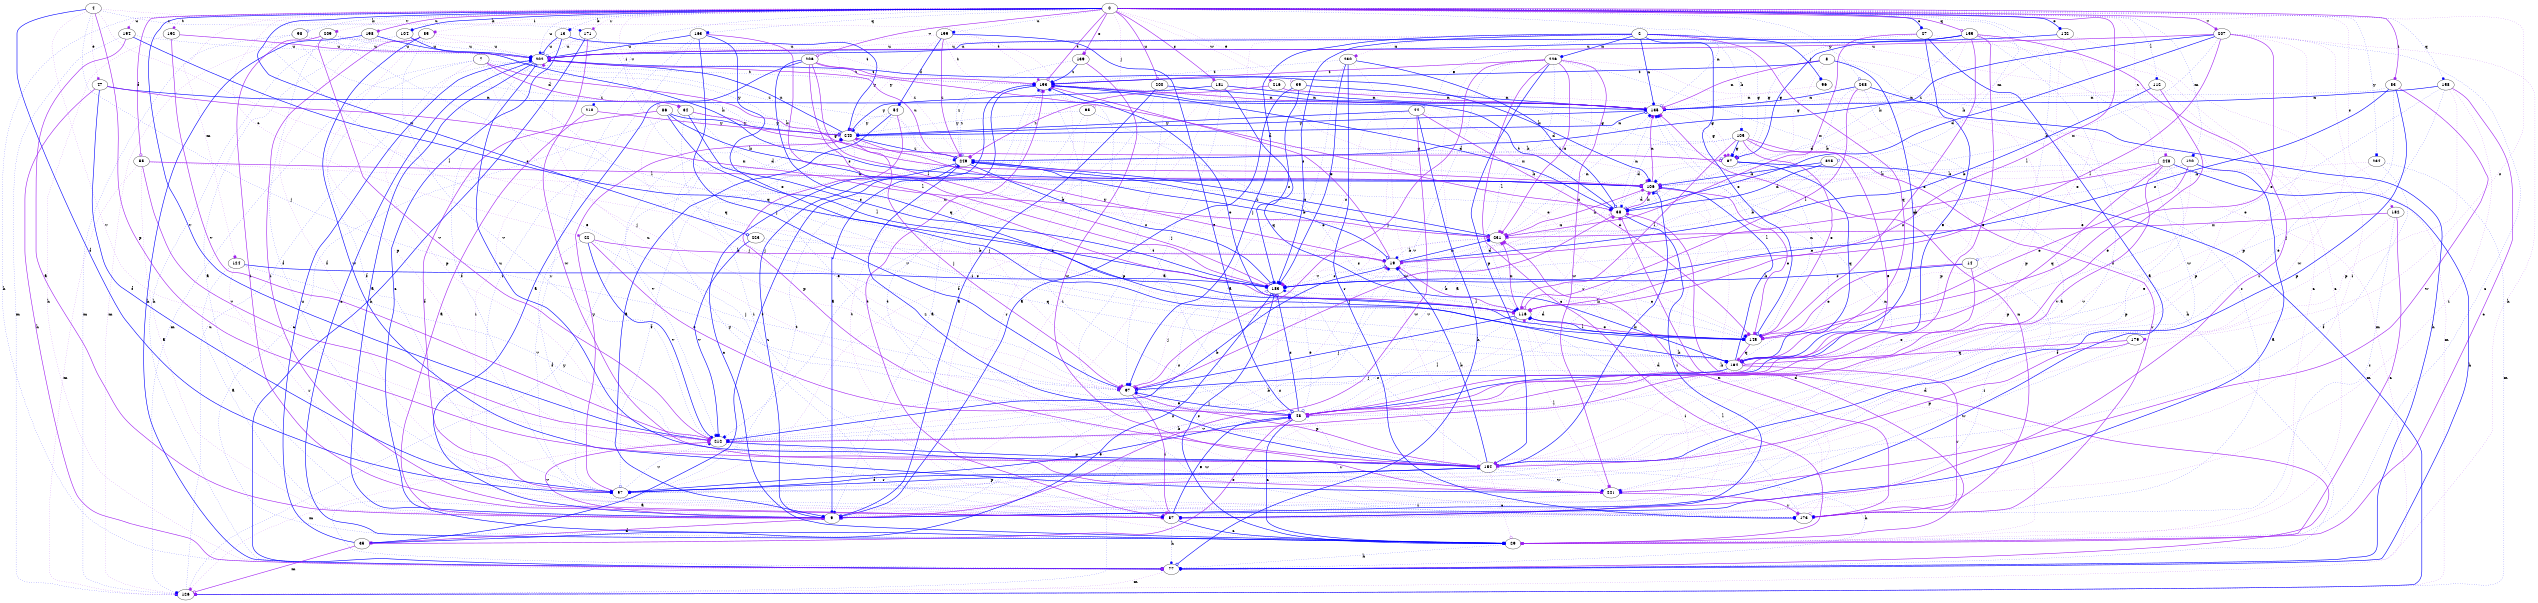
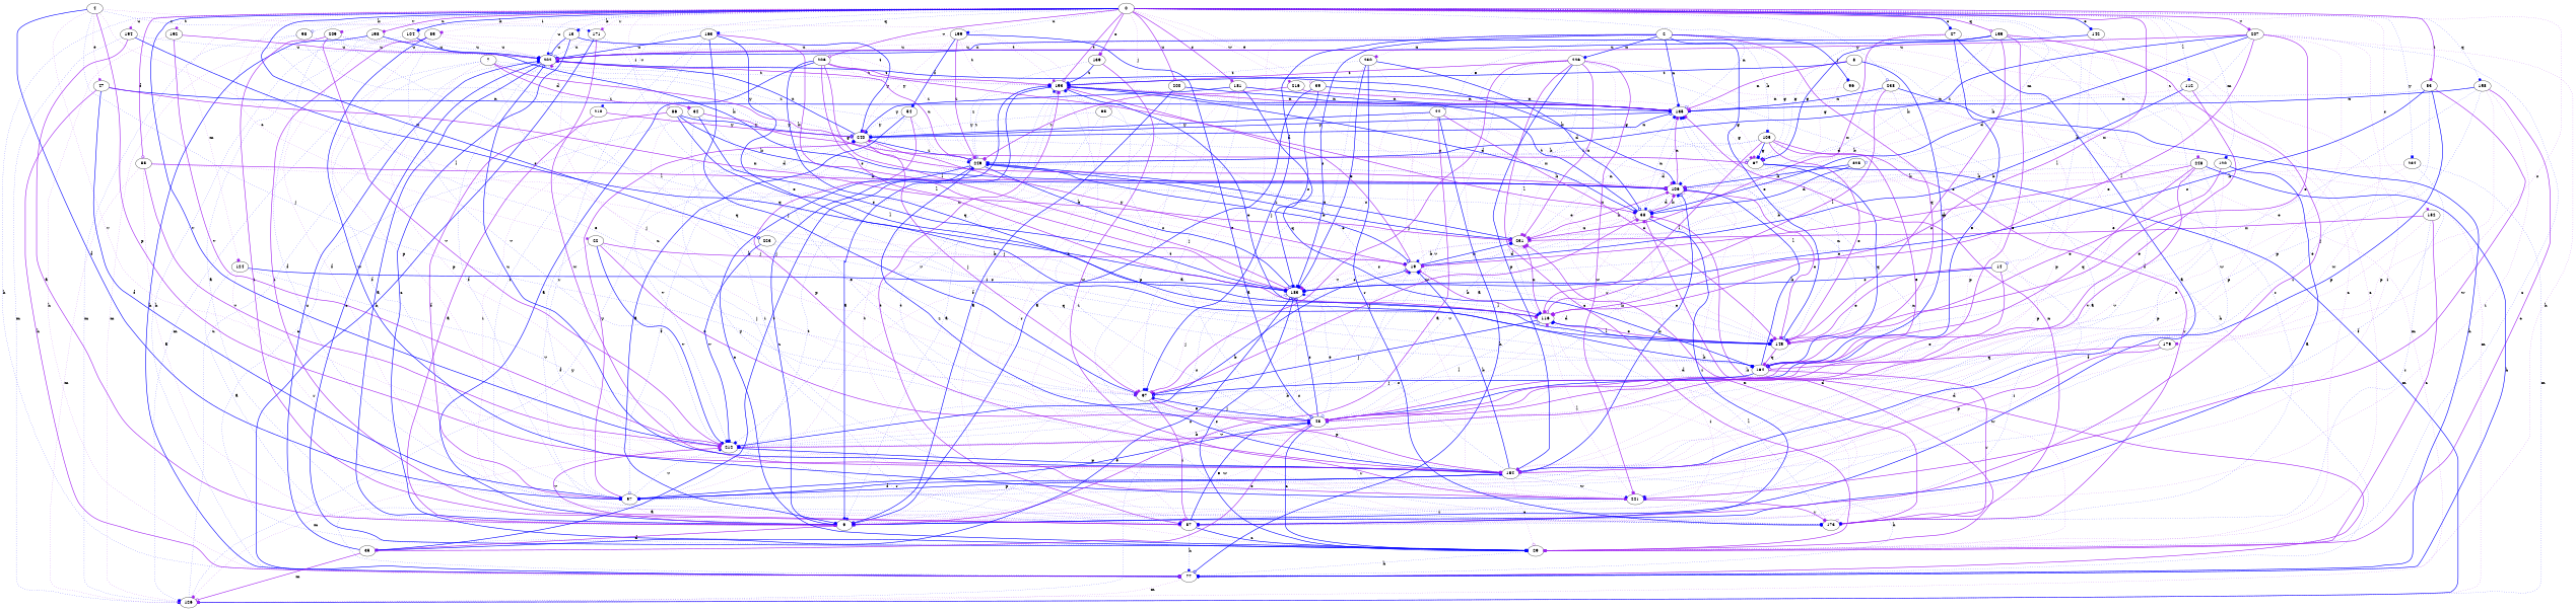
  strict digraph {
    edge [arrowhead=box color=blue style=dotted]
    0
    13
    14
    22
    27
    39
    55
    77
    83
    85
    86
    95
    98
    104
    112
    116
    120
    124
    n19 [label=825]
    135
    139
    142
    155
    158
    163
    171
    179
    181
    182
    192
    193
    194
    198
    199
    200
    202
    206
    207
    209
    210
    212
    216
    223
    234
    238
    248
    29
    240
    145
    183
    48
    87
    97
    57
    19
    9
    67
    231
    54
    154
    106
    126
    38
    221
    249
    173
    164
    2
    44
    96
    105
    226
    230
    35
    4
    47
    7
    34
    8
    0 -> 13 [label=b]
    0 -> 14 [arrowhead=odot label=b]
    0 -> 22 [arrowhead=dot color=purple label=c]
    0 -> 27 [arrowhead=dot label=c style=bold]
    0 -> 39 [arrowhead=odot color=purple label=e]
    0 -> 55 [arrowhead=odot color=purple label=f style=bold]
    0 -> 77 [label=h]
    0 -> 83 [arrowhead=dot color=purple label=i style=bold]
    0 -> 85 [color=purple label=i]
    0 -> 86 [arrowhead=odot color=purple label=i]
    0 -> 95 [arrowhead=odot color=purple label=j]
    0 -> 98 [arrowhead=odot label=k]
    0 -> 104 [arrowhead=dot label=k style=bold]
    0 -> 112 [arrowhead=dot label=l]
    0 -> 116 [color=purple label=l style=bold]
    0 -> 120 [label=m]
    0 -> 124 [color=purple label=m]
    0 -> n19 [arrowhead=odot label=m]
    0 -> 135 [arrowhead=odot label=n]
    0 -> 139 [color=purple label=o style=bold]
    0 -> 142 [arrowhead=dot label=o style=bold]
    0 -> 155 [arrowhead=odot color=purple label=q style=bold]
    0 -> 158 [arrowhead=dot label=q]
    0 -> 163 [label=q]
    0 -> 171 [arrowhead=dot color=purple label=r]
    0 -> 179 [color=purple label=s]
    0 -> 181 [arrowhead=dot color=purple label=s style=bold]
    0 -> 182 [arrowhead=dot color=purple label=s]
    0 -> 192 [arrowhead=dot color=purple label=t]
    0 -> 193 [arrowhead=odot color=purple label=t style=bold]
    0 -> 194 [arrowhead=dot color=purple label=u]
    0 -> 198 [arrowhead=dot color=purple label=u style=bold]
    0 -> 199 [label=u]
    0 -> 200 [arrowhead=odot color=purple label=u style=bold]
    0 -> 202 [arrowhead=dot label=u]
    0 -> 206 [arrowhead=odot color=purple label=v style=bold]
    0 -> 207 [arrowhead=dot color=purple label=v style=bold]
    0 -> 209 [color=purple label=v]
    0 -> 210 [arrowhead=dot label=v]
    0 -> 212 [arrowhead=dot label=v style=bold]
    0 -> 216 [arrowhead=dot color=purple label=w]
    0 -> 223 [arrowhead=odot label=x style=bold]
    0 -> 234 [label=y]
    0 -> 238 [arrowhead=odot label=y]
    0 -> 248 [color=purple label=z]
    13 -> 202 [arrowhead=odot label=u style=bold]
    13 -> 29 [arrowhead=dot label=c style=bold]
    13 -> 240 [label=y style=bold]
    14 -> 145 [arrowhead=dot color=purple label=o style=bold]
    14 -> 183 [label=s style=bold]
    14 -> 48 [color=purple label=e style=bold]
    14 -> 87 [arrowhead=dot label=i]
    22 -> 212 [arrowhead=dot label=v style=bold]
    22 -> 48 [arrowhead=dot color=purple label=e style=bold]
    22 -> 97 [arrowhead=odot label=j]
    22 -> 57 [label=f]
    22 -> 19 [color=purple label=b style=bold]
    27 -> 202 [arrowhead=dot color=purple label=u]
    27 -> 29 [arrowhead=odot color=purple label=c]
    27 -> 48 [arrowhead=odot label=e style=bold]
    27 -> 9 [label=a style=bold]
    27 -> 67 [arrowhead=dot label=g]
    27 -> 231 [arrowhead=odot color=purple label=x style=bold]
    39 -> 135 [arrowhead=dot label=n style=bold]
    39 -> 183 [label=s style=bold]
    39 -> 9 [label=a style=bold]
    55 -> 212 [color=purple label=v style=bold]
    55 -> 9 [color=purple label=a]
    55 -> 231 [arrowhead=odot color=purple label=x]
    55 -> 106 [arrowhead=odot color=purple label=k style=bold]
    55 -> 126 [arrowhead=odot color=purple label=m]
    77 -> 193 [arrowhead=dot label=t]
    77 -> 126 [arrowhead=dot color=purple label=m]
    77 -> 38 [arrowhead=dot color=purple label=d style=bold]
    83 -> 135 [arrowhead=odot label=n]
    83 -> 183 [arrowhead=dot label=s style=bold]
    83 -> 48 [label=e]
    83 -> 154 [arrowhead=odot label=p style=bold]
    83 -> 221 [color=purple label=w style=bold]
    85 -> 202 [arrowhead=odot color=purple label=u]
    85 -> 212 [arrowhead=odot label=v]
    85 -> 87 [arrowhead=dot color=purple label=i style=bold]
    85 -> 57 [arrowhead=odot color=purple label=f]
    85 -> 9 [arrowhead=dot label=a]
    85 -> 154 [color=purple label=p]
    85 -> 221 [arrowhead=odot label=w style=bold]
    85 -> 249 [arrowhead=odot color=purple label=z]
    86 -> 116 [arrowhead=dot label=l style=bold]
    86 -> 240 [arrowhead=odot label=y style=bold]
    86 -> 97 [color=purple label=j]
    86 -> 57 [arrowhead=odot color=purple label=f style=bold]
    86 -> 106 [label=k style=bold]
    95 -> 240 [arrowhead=odot label=y]
    95 -> 145 [arrowhead=odot label=o]
    95 -> 9 [arrowhead=dot label=a]
    95 -> 173 [arrowhead=dot color=purple label=r]
    98 -> 202 [label=u]
    98 -> 48 [arrowhead=dot label=e]
    98 -> 126 [arrowhead=odot label=m]
    98 -> 249 [label=z]
    104 -> 77 [label=h]
    104 -> 202 [arrowhead=dot label=u]
    104 -> 106 [label=k style=bold]
    112 -> 135 [arrowhead=dot color=purple label=n]
    112 -> 48 [arrowhead=odot color=purple label=e style=bold]
    112 -> 19 [arrowhead=odot label=b style=bold]
    112 -> 154 [arrowhead=dot color=purple label=p]
    116 -> 145 [color=purple label=o style=bold]
    116 -> 87 [arrowhead=odot color=purple label=i]
    116 -> 97 [label=j style=bold]
    116 -> 19 [arrowhead=dot color=purple label=b style=bold]
    116 -> 231 [color=purple label=x style=bold]
    120 -> 212 [color=purple label=v]
    120 -> 145 [arrowhead=dot color=purple label=o style=bold]
    120 -> 183 [arrowhead=odot label=s]
    120 -> 9 [label=a style=bold]
    120 -> 106 [arrowhead=dot color=purple label=k]
    124 -> 212 [arrowhead=odot label=v]
    124 -> 183 [label=s style=bold]
    124 -> 9 [label=a]
    124 -> 173 [arrowhead=odot color=purple label=r]
    n19 -> 116 [color=purple label=l]
    n19 -> 19 [arrowhead=dot label=b]
    n19 -> 154 [arrowhead=odot color=purple label=p]
    n19 -> 106 [label=k style=bold]
    n19 -> 38 [arrowhead=dot label=d style=bold]
    135 -> 240 [arrowhead=dot label=y style=bold]
    135 -> 67 [color=purple label=g]
    139 -> 193 [arrowhead=dot label=t style=bold]
    139 -> 221 [arrowhead=dot color=purple label=w style=bold]
    139 -> 249 [arrowhead=odot label=z]
    142 -> 202 [label=u style=bold]
    142 -> 145 [color=purple label=o]
    142 -> 48 [color=purple label=e]
    142 -> 87 [arrowhead=dot color=purple label=i]
    142 -> 106 [arrowhead=dot color=purple label=k]
    155 -> 202 [label=u style=bold]
    155 -> 145 [arrowhead=odot color=purple label=o style=bold]
    155 -> 48 [color=purple label=e style=bold]
    155 -> 87 [arrowhead=dot color=purple label=i style=bold]
    155 -> 57 [label=f]
    155 -> 19 [arrowhead=odot color=purple label=b]
    155 -> 67 [label=g style=bold]
    155 -> 106 [label=k]
    155 -> 221 [label=w]
    158 -> 135 [arrowhead=dot label=n style=bold]
    158 -> 29 [color=purple label=c style=bold]
    158 -> 145 [label=o]
    158 -> 87 [color=purple label=i]
    158 -> 97 [arrowhead=odot label=j]
    158 -> 154 [arrowhead=odot color=purple label=p]
    163 -> 202 [arrowhead=dot label=u style=bold]
    163 -> 145 [label=o style=bold]
    163 -> 183 [color=purple label=s style=bold]
    163 -> 87 [arrowhead=dot label=i]
    163 -> 97 [arrowhead=odot label=j style=bold]
    163 -> 173 [label=r]
    171 -> 77 [arrowhead=dot label=h style=bold]
    171 -> 202 [arrowhead=odot label=u]
    171 -> 221 [arrowhead=odot color=purple label=w style=bold]
    171 -> 164 [label=q]
    179 -> 154 [arrowhead=odot color=purple label=p style=bold]
    179 -> 221 [label=w]
    179 -> 164 [arrowhead=odot color=purple label=q style=bold]
    181 -> 135 [label=n style=bold]
    181 -> 240 [arrowhead=odot label=y style=bold]
    181 -> 87 [arrowhead=dot color=purple label=i]
    181 -> 97 [arrowhead=dot label=j]
    181 -> 57 [arrowhead=odot color=purple label=f]
    181 -> 67 [arrowhead=dot color=purple label=g]
    181 -> 164 [label=q style=bold]
    182 -> 29 [arrowhead=odot color=purple label=c style=bold]
    182 -> 57 [arrowhead=dot color=purple label=f]
    182 -> 231 [color=purple label=x style=bold]
    182 -> 173 [arrowhead=dot label=r]
    192 -> 77 [arrowhead=odot color=purple label=h]
    192 -> 202 [arrowhead=odot color=purple label=u style=bold]
    192 -> 212 [arrowhead=dot color=purple label=v style=bold]
    193 -> 135 [color=purple label=n style=bold]
    193 -> 145 [arrowhead=dot label=o style=bold]
    193 -> 48 [label=e]
    193 -> 9 [arrowhead=dot label=a style=bold]
    193 -> 67 [arrowhead=odot label=g]
    193 -> 38 [label=d style=bold]
    193 -> 249 [arrowhead=odot label=z]
    194 -> 202 [label=u]
    194 -> 183 [arrowhead=odot label=s style=bold]
    194 -> 9 [arrowhead=dot color=purple label=a style=bold]
    194 -> 126 [label=m]
    198 -> 77 [arrowhead=odot label=h style=bold]
    198 -> 202 [arrowhead=dot label=u style=bold]
    198 -> 249 [arrowhead=odot label=z]
    199 -> 193 [color=purple label=t]
    199 -> 202 [arrowhead=dot color=purple label=u]
    199 -> 240 [arrowhead=dot color=purple label=y]
    199 -> 48 [arrowhead=odot label=e style=bold]
    199 -> 87 [arrowhead=dot color=purple label=i]
    199 -> 54 [arrowhead=dot label=f style=bold]
    199 -> 249 [arrowhead=dot color=purple label=z style=bold]
    200 -> 135 [arrowhead=dot label=n style=bold]
    200 -> 212 [label=v]
    200 -> 9 [arrowhead=odot label=a style=bold]
    200 -> 231 [color=purple label=x]
    200 -> 154 [label=p]
    202 -> 193 [arrowhead=odot color=purple label=t]
    202 -> 29 [arrowhead=dot label=c style=bold]
    202 -> 57 [label=f]
    202 -> 9 [arrowhead=odot label=a style=bold]
    202 -> 106 [label=k style=bold]
    206 -> 116 [arrowhead=dot color=purple label=l style=bold]
    206 -> 193 [arrowhead=dot color=purple label=t style=bold]
    206 -> 183 [arrowhead=odot color=purple label=l style=bold]
    206 -> 9 [arrowhead=dot label=a style=bold]
    206 -> 38 [color=purple label=d style=bold]
    206 -> 164 [arrowhead=odot label=q style=bold]
    207 -> 77 [arrowhead=dot color=purple label=h]
    207 -> 116 [color=purple label=l style=bold]
    207 -> 202 [arrowhead=odot color=purple label=u style=bold]
    207 -> 29 [arrowhead=odot label=c]
    207 -> 145 [arrowhead=dot color=purple label=o style=bold]
    207 -> 231 [arrowhead=dot label=x]
    207 -> 154 [arrowhead=dot color=purple label=p]
    207 -> 38 [label=d style=bold]
    207 -> 221 [arrowhead=odot color=purple label=w]
    207 -> 249 [label=z style=bold]
    209 -> 116 [arrowhead=odot label=l]
    209 -> 193 [arrowhead=dot color=purple label=t]
    209 -> 202 [label=u]
    209 -> 212 [arrowhead=dot color=purple label=v style=bold]
    209 -> 87 [arrowhead=odot color=purple label=i style=bold]
    209 -> 57 [arrowhead=odot label=f]
    209 -> 126 [color=purple label=m]
    210 -> 240 [arrowhead=odot color=purple label=y style=bold]
    210 -> 87 [color=purple label=i]
    210 -> 9 [color=purple label=a style=bold]
    212 -> 183 [arrowhead=odot label=s]
    212 -> 19 [arrowhead=odot label=b style=bold]
    212 -> 154 [arrowhead=odot label=p style=bold]
    212 -> 126 [color=purple label=m]
    212 -> 221 [color=purple label=w]
    212 -> 173 [arrowhead=odot label=r]
    216 -> 135 [arrowhead=dot color=purple label=n style=bold]
    216 -> 145 [color=purple label=o]
    216 -> 249 [color=purple label=z style=bold]
    223 -> 212 [label=v style=bold]
    223 -> 19 [arrowhead=dot label=b]
    223 -> 164 [arrowhead=odot label=q]
    234 -> 48 [arrowhead=dot color=purple label=e]
    234 -> 57 [arrowhead=odot label=f]
    234 -> 106 [arrowhead=dot color=purple label=k]
    234 -> 126 [arrowhead=odot label=m]
    238 -> 77 [arrowhead=odot label=h style=bold]
    238 -> 116 [arrowhead=odot color=purple label=l style=bold]
    238 -> 135 [arrowhead=dot label=n style=bold]
    238 -> 9 [arrowhead=dot label=a]
    238 -> 38 [arrowhead=odot label=d]
    248 -> 77 [arrowhead=odot label=h style=bold]
    248 -> 212 [arrowhead=odot color=purple label=v style=bold]
    248 -> 19 [color=purple label=b style=bold]
    248 -> 154 [arrowhead=odot label=p]
    248 -> 106 [arrowhead=odot label=k]
    248 -> 164 [arrowhead=dot color=purple label=q style=bold]
    29 -> 77 [arrowhead=dot label=h]
    29 -> 193 [arrowhead=odot color=purple label=t]
    29 -> 183 [arrowhead=odot label=s style=bold]
    29 -> 106 [arrowhead=odot color=purple label=k]
    29 -> 38 [arrowhead=odot color=purple label=d style=bold]
    240 -> 135 [arrowhead=odot label=n style=bold]
    240 -> 202 [label=u style=bold]
    240 -> 212 [label=v]
    240 -> 48 [arrowhead=odot label=e]
    240 -> 97 [color=purple label=j style=bold]
    240 -> 19 [arrowhead=odot color=purple label=b]
    240 -> 67 [arrowhead=odot label=g]
    240 -> 249 [arrowhead=odot label=z style=bold]
    145 -> 116 [arrowhead=dot label=l style=bold]
    145 -> 164 [color=purple label=q style=bold]
    183 -> 116 [arrowhead=dot label=l]
    183 -> 48 [arrowhead=odot label=e]
    183 -> 97 [arrowhead=dot color=purple label=j]
    183 -> 38 [arrowhead=odot color=purple label=d]
    48 -> 116 [arrowhead=odot label=l]
    48 -> 193 [label=t]
    48 -> 202 [color=purple label=u]
    48 -> 212 [arrowhead=odot label=v]
    48 -> 29 [label=c style=bold]
    48 -> 183 [arrowhead=odot label=s style=bold]
    48 -> 97 [arrowhead=dot label=j style=bold]
    48 -> 106 [label=k]
    48 -> 38 [color=purple label=d]
    48 -> 173 [arrowhead=dot label=r]
    87 -> 77 [arrowhead=dot label=h]
    87 -> 193 [color=purple label=t style=bold]
    87 -> 29 [arrowhead=odot label=c style=bold]
    87 -> 240 [arrowhead=dot label=y]
    87 -> 48 [arrowhead=odot label=e style=bold]
    87 -> 106 [color=purple label=k]
    97 -> 48 [arrowhead=odot color=purple label=e]
    97 -> 87 [arrowhead=odot color=purple label=i style=bold]
    97 -> 154 [arrowhead=odot color=purple label=p style=bold]
    57 -> 135 [label=n]
    57 -> 212 [arrowhead=dot label=v]
    57 -> 240 [arrowhead=odot color=purple label=y style=bold]
    57 -> 48 [label=e style=bold]
    57 -> 9 [arrowhead=odot color=purple label=a]
    57 -> 154 [label=p style=bold]
    19 -> 193 [arrowhead=dot color=purple label=t style=bold]
    19 -> 240 [arrowhead=dot color=purple label=y style=bold]
    19 -> 145 [label=o]
    19 -> 183 [label=s]
    19 -> 231 [label=x style=bold]
    9 -> 212 [arrowhead=dot color=purple label=v style=bold]
    9 -> 19 [color=purple label=b]
    9 -> 38 [color=purple label=d]
    9 -> 249 [arrowhead=odot label=z style=bold]
    9 -> 35 [color=purple label=d style=bold]
    67 -> 145 [arrowhead=dot label=o]
    67 -> 231 [color=purple label=x]
    67 -> 126 [arrowhead=dot label=m style=bold]
    67 -> 164 [label=q style=bold]
    231 -> 135 [label=n]
    231 -> 183 [arrowhead=dot color=purple label=s]
    231 -> 19 [arrowhead=dot label=b]
    231 -> 106 [arrowhead=dot color=purple label=k style=bold]
    231 -> 249 [arrowhead=dot label=z style=bold]
    54 -> 240 [arrowhead=dot label=y]
    54 -> 87 [label=i]
    54 -> 97 [arrowhead=dot color=purple label=j]
    54 -> 9 [arrowhead=dot label=a style=bold]
    54 -> 154 [arrowhead=odot color=purple label=p style=bold]
    154 -> 77 [arrowhead=odot label=h]
    154 -> 202 [arrowhead=odot label=u style=bold]
    154 -> 29 [arrowhead=odot color=purple label=c]
    154 -> 183 [arrowhead=dot label=s]
    154 -> 57 [arrowhead=dot label=f style=bold]
    154 -> 19 [label=b style=bold]
    154 -> 106 [arrowhead=odot label=k style=bold]
    154 -> 221 [arrowhead=dot label=w]
    154 -> 249 [label=z style=bold]
    106 -> 135 [color=purple label=n style=bold]
    106 -> 212 [label=v]
    106 -> 145 [color=purple label=o style=bold]
    106 -> 38 [arrowhead=odot label=d]
    126 -> 202 [arrowhead=dot label=u]
    126 -> 240 [label=y]
    126 -> 19 [arrowhead=dot label=b]
    38 -> 135 [arrowhead=odot label=n]
    38 -> 193 [label=t style=bold]
    38 -> 87 [arrowhead=odot label=i style=bold]
    38 -> 97 [arrowhead=odot color=purple label=j style=bold]
    38 -> 231 [arrowhead=dot color=purple label=x]
    38 -> 106 [color=purple label=k style=bold]
    221 -> 116 [color=purple label=l]
    221 -> 183 [arrowhead=odot color=purple label=s]
    221 -> 87 [arrowhead=dot label=i]
    221 -> 173 [color=purple label=r style=bold]
    249 -> 202 [arrowhead=odot color=purple label=u style=bold]
    249 -> 29 [label=c style=bold]
    249 -> 183 [arrowhead=odot label=s style=bold]
    249 -> 57 [arrowhead=odot label=f]
    249 -> 19 [arrowhead=odot label=b style=bold]
    249 -> 231 [arrowhead=dot label=x style=bold]
    249 -> 106 [label=k]
    173 -> 116 [arrowhead=dot label=l]
    173 -> 135 [color=purple label=n style=bold]
    173 -> 193 [arrowhead=odot label=t]
    173 -> 231 [color=purple label=x style=bold]
    164 -> 135 [label=n]
    164 -> 97 [arrowhead=odot label=j style=bold]
    164 -> 106 [arrowhead=odot label=k style=bold]
    164 -> 173 [arrowhead=dot color=purple label=r style=bold]
    2 -> 135 [arrowhead=dot label=n style=bold]
    2 -> 202 [arrowhead=dot color=purple label=u]
    2 -> 29 [arrowhead=dot color=purple label=c]
    2 -> 145 [arrowhead=odot label=o style=bold]
    2 -> 183 [label=s style=bold]
    2 -> 97 [label=j style=bold]
    2 -> 9 [color=purple label=a]
    2 -> 67 [label=g]
    2 -> 164 [color=purple label=q style=bold]
    2 -> 44 [arrowhead=odot label=e]
    2 -> 96 [arrowhead=dot label=j style=bold]
    2 -> 105 [label=k]
    2 -> 226 [arrowhead=dot label=x style=bold]
    2 -> 230 [color=purple label=x]
    44 -> 77 [arrowhead=odot label=h style=bold]
    44 -> 212 [color=purple label=v]
    44 -> 240 [arrowhead=odot label=y style=bold]
    44 -> 145 [color=purple label=o style=bold]
    44 -> 183 [color=purple label=s]
-   44 -> 9 [arrowhead=dot color=purple label=w style=bold]
+   44 -> 9 [arrowhead=dot color=purple label=a style=bold]
    44 -> 106 [arrowhead=dot color=purple label=k]
    96 -> 135 [color=purple label=n]
    96 -> 154 [color=purple label=p]
    96 -> 126 [color=purple label=m]
    105 -> 116 [color=purple label=l style=bold]
    105 -> 145 [arrowhead=odot color=purple label=o style=bold]
    105 -> 48 [arrowhead=odot color=purple label=e style=bold]
    105 -> 67 [label=g style=bold]
    105 -> 38 [arrowhead=dot label=d]
    105 -> 249 [arrowhead=odot label=z]
    105 -> 173 [arrowhead=dot color=purple label=r style=bold]
    226 -> 77 [arrowhead=dot label=h]
    226 -> 116 [label=l]
    226 -> 193 [color=purple label=t style=bold]
    226 -> 212 [label=v]
    226 -> 29 [arrowhead=odot color=purple label=c style=bold]
    226 -> 97 [arrowhead=odot color=purple label=j style=bold]
    226 -> 9 [arrowhead=odot color=purple label=a]
    226 -> 231 [arrowhead=dot color=purple label=x style=bold]
    226 -> 154 [arrowhead=odot label=p style=bold]
    226 -> 126 [arrowhead=odot color=purple label=m]
    226 -> 221 [color=purple label=w style=bold]
    226 -> 173 [arrowhead=odot color=purple label=r]
    230 -> 193 [label=t]
    230 -> 183 [label=s style=bold]
    230 -> 9 [arrowhead=dot label=a]
    230 -> 38 [arrowhead=odot label=d style=bold]
    230 -> 221 [arrowhead=odot color=purple label=w]
    230 -> 173 [arrowhead=dot label=r style=bold]
    35 -> 193 [arrowhead=dot label=t style=bold]
    35 -> 202 [arrowhead=dot label=u style=bold]
    35 -> 183 [arrowhead=odot label=s style=bold]
    35 -> 48 [arrowhead=odot color=purple label=e style=bold]
    35 -> 126 [arrowhead=odot color=purple label=m style=bold]
    4 -> 116 [color=purple label=l]
    4 -> 171 [arrowhead=dot label=r]
    4 -> 193 [arrowhead=dot color=purple label=t]
    4 -> 212 [color=purple label=v]
    4 -> 97 [label=j]
    4 -> 57 [arrowhead=dot label=f style=bold]
    4 -> 154 [arrowhead=odot color=purple label=p style=bold]
    4 -> 47 [arrowhead=dot color=purple label=e]
    47 -> 77 [color=purple label=h style=bold]
    47 -> 135 [arrowhead=dot label=n style=bold]
    47 -> 57 [arrowhead=odot label=f style=bold]
    47 -> 231 [color=purple label=x style=bold]
    7 -> 193 [label=t]
    7 -> 240 [arrowhead=odot label=y]
    7 -> 97 [arrowhead=dot color=purple label=j]
    7 -> 57 [arrowhead=odot label=f]
    7 -> 154 [arrowhead=dot color=purple label=p]
    7 -> 106 [color=purple label=k style=bold]
    7 -> 126 [label=m]
    7 -> 164 [arrowhead=dot label=q]
    7 -> 34 [color=purple label=d style=bold]
    34 -> 29 [arrowhead=odot label=c]
    34 -> 240 [arrowhead=odot label=y]
    34 -> 183 [arrowhead=dot label=s style=bold]
    34 -> 97 [arrowhead=odot label=j]
    34 -> 67 [arrowhead=odot color=purple label=g style=bold]
    34 -> 38 [arrowhead=dot label=d]
    8 -> 135 [arrowhead=odot color=purple label=n style=bold]
    8 -> 193 [arrowhead=dot label=t style=bold]
    8 -> 67 [arrowhead=dot color=purple label=g]
    8 -> 154 [arrowhead=dot color=purple label=p]
    8 -> 173 [label=r]
    8 -> 164 [arrowhead=odot label=q style=bold]
  }
